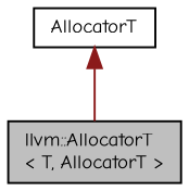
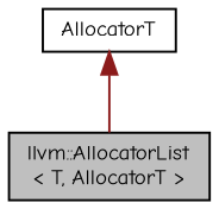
  digraph {
    fontname="Comic Neue"
    node [color=black fontname="Comic Neue" fontsize=10 shape=box]
-   n1 [fillcolor=grey75 fontcolor=black height=0.2 label="llvm::AllocatorT\l\< T, AllocatorT \>" style=filled width=0.4]
+   n1 [fillcolor=grey75 fontcolor=black height=0.2 label="llvm::AllocatorList\l\< T, AllocatorT \>" style=filled width=0.4]
    n2 [height=0.2 label=AllocatorT width=0.4]
    n2 -> n1 [color=firebrick4 dir=back fontname="Comic Neue" fontsize=10 labelfontname=Helvetica labelfontsize=10 style=solid]
  }
